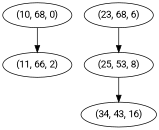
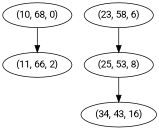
  digraph {
    fontname=Roboto
    node [fontname=Roboto]
    edge [fontname=Roboto]
    n1 [label="(11, 66, 2)"]
    "(10, 68, 0)"
-   "(23, 58, 6)" [label="(23, 68, 6)"]
+   "(23, 58, 6)"
    "(25, 53, 8)"
    "(34, 43, 16)"
    "(10, 68, 0)" -> n1
    "(23, 58, 6)" -> "(25, 53, 8)"
    "(25, 53, 8)" -> "(34, 43, 16)"
  }
